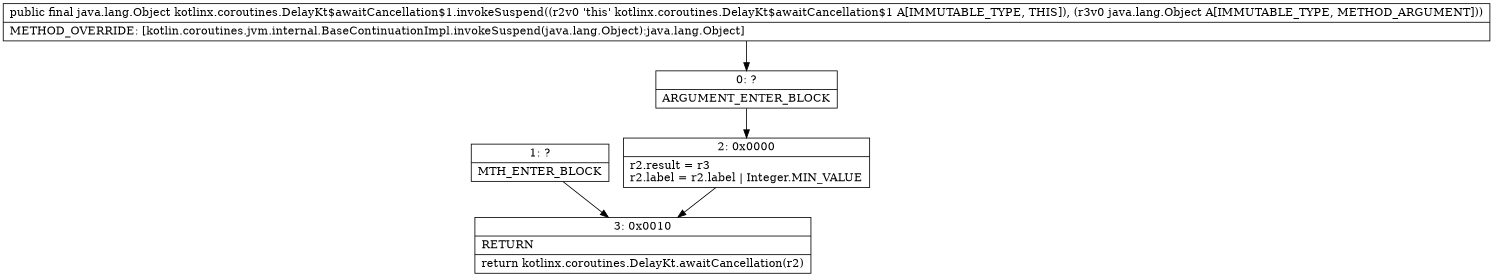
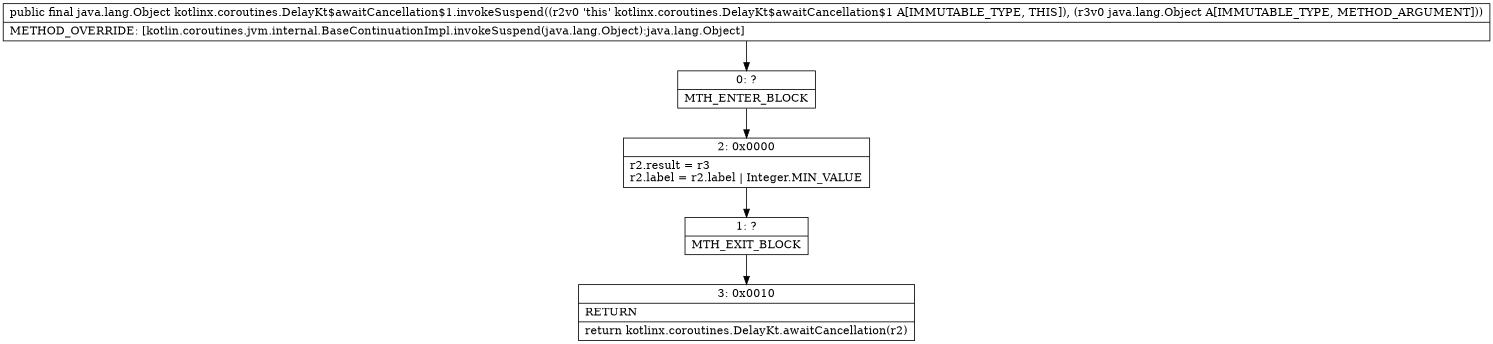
  digraph {
    node [shape=record]
-   n1 [label="{0\:\ ?|ARGUMENT_ENTER_BLOCK\l}"]
+   n1 [label="{0\:\ ?|MTH_ENTER_BLOCK\l}"]
    n2 [label="{2\:\ 0x0000|r2.result = r3\lr2.label = r2.label \| Integer.MIN_VALUE\l}"]
    n3 [label="{3\:\ 0x0010|RETURN\l|return kotlinx.coroutines.DelayKt.awaitCancellation(r2)\l}"]
-   n4 [label="{1\:\ ?|MTH_ENTER_BLOCK\l}"]
+   n4 [label="{1\:\ ?|MTH_EXIT_BLOCK\l}"]
    n5 [label="{public final java.lang.Object kotlinx.coroutines.DelayKt$awaitCancellation$1.invokeSuspend((r2v0 'this' kotlinx.coroutines.DelayKt$awaitCancellation$1 A[IMMUTABLE_TYPE, THIS]), (r3v0 java.lang.Object A[IMMUTABLE_TYPE, METHOD_ARGUMENT]))  | METHOD_OVERRIDE: [kotlin.coroutines.jvm.internal.BaseContinuationImpl.invokeSuspend(java.lang.Object):java.lang.Object]\l}"]
    n1 -> n2
-   n2 -> n3
+   n2 -> n4
    n4 -> n3
    n5 -> n1
  }
